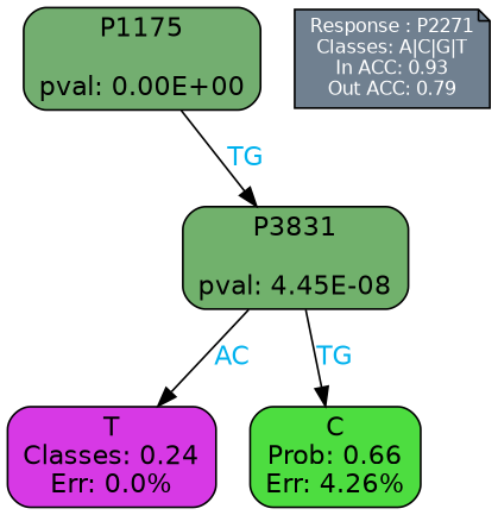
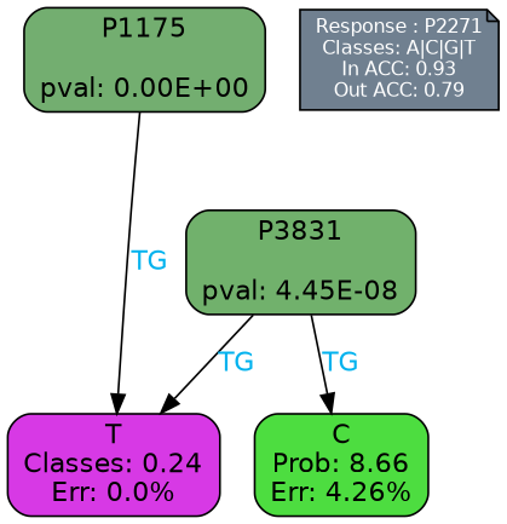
  digraph {
    ranksep=equally
    splines=polylines
    node [color=black fontname=helvetica shape=box style="filled, rounded"]
    edge [fontcolor=deepskyblue2 fontname=helvetica]
    n1 [fillcolor="#d739e5" label="T\nClasses: 0.24\nErr: 0.0%"]
-   n2 [fillcolor="#4ddd40" label="C\nProb: 0.66\nErr: 4.26%"]
+   n2 [fillcolor="#4ddd40" label="C\nProb: 8.66\nErr: 4.26%"]
    n3 [align=left fillcolor=slategray fontcolor=white fontsize=10 label="Response : P2271\nClasses: A|C|G|T\nIn ACC: 0.93\nOut ACC: 0.79\n" shape=note style=filled]
    n4 [fillcolor="#73ae70" label="P1175\n\npval: 0.00E+00"]
    n5 [fillcolor="#71b16c" label="P3831\n\npval: 4.45E-08"]
    subgraph sub_1 {
      rank=same
      n1
      n2
    }
    subgraph sub_2 {
      rank=same
      n3
      n4
    }
-   n4 -> n5 [label=TG]
-   n5 -> n1 [label=AC]
+   n4 -> n1 [label=TG]
+   n5 -> n1 [label=TG]
    n5 -> n2 [label=TG]
  }
